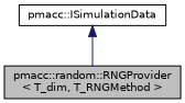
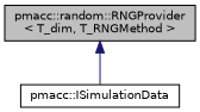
  digraph {
    node [color=black fontname=Helvetica fontsize=10 shape=record style=filled]
    n1 [fillcolor=grey75 fontcolor=black height=0.2 label="pmacc::random::RNGProvider\l\< T_dim, T_RNGMethod \>" width=0.4]
    n2 [fillcolor=white height=0.2 label="pmacc::ISimulationData" width=0.4]
-   n2 -> n1 [color=midnightblue dir=back fontname=Helvetica fontsize=10 labelfontname=Helvetica labelfontsize=10 style=solid]
+   n1 -> n2 [color=midnightblue dir=back fontname=Helvetica fontsize=10 labelfontname=Helvetica labelfontsize=10 style=solid]
  }
